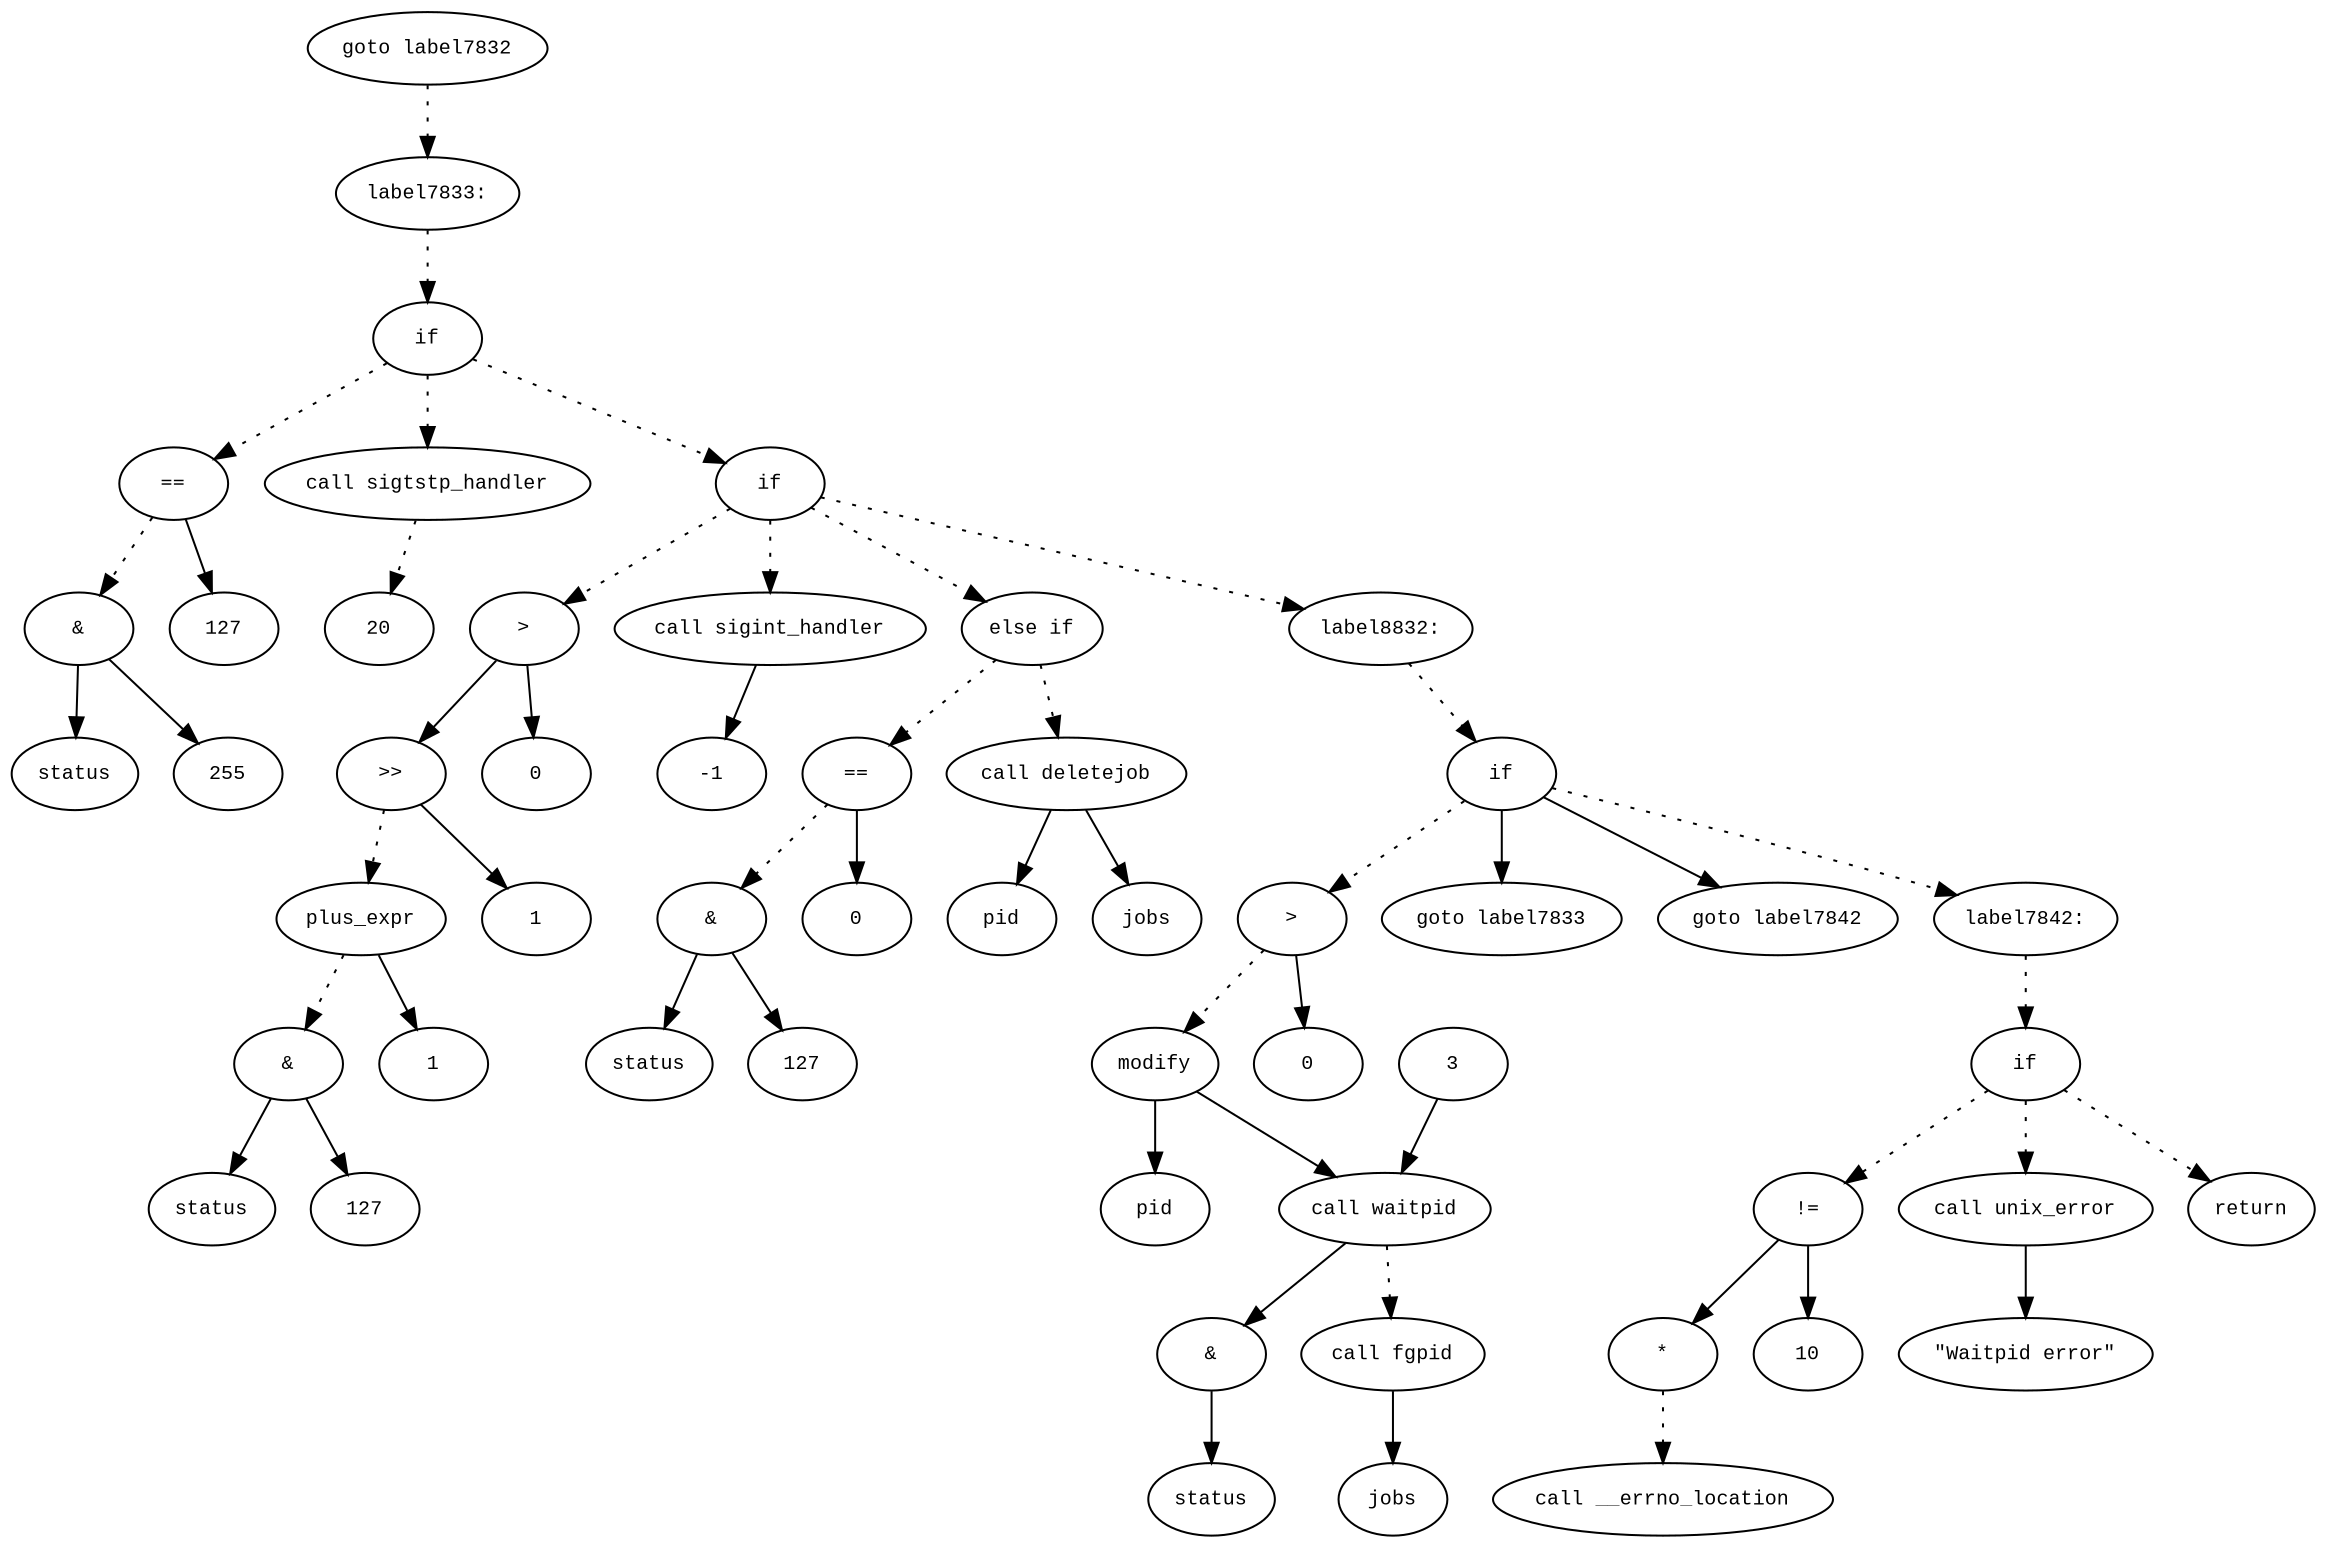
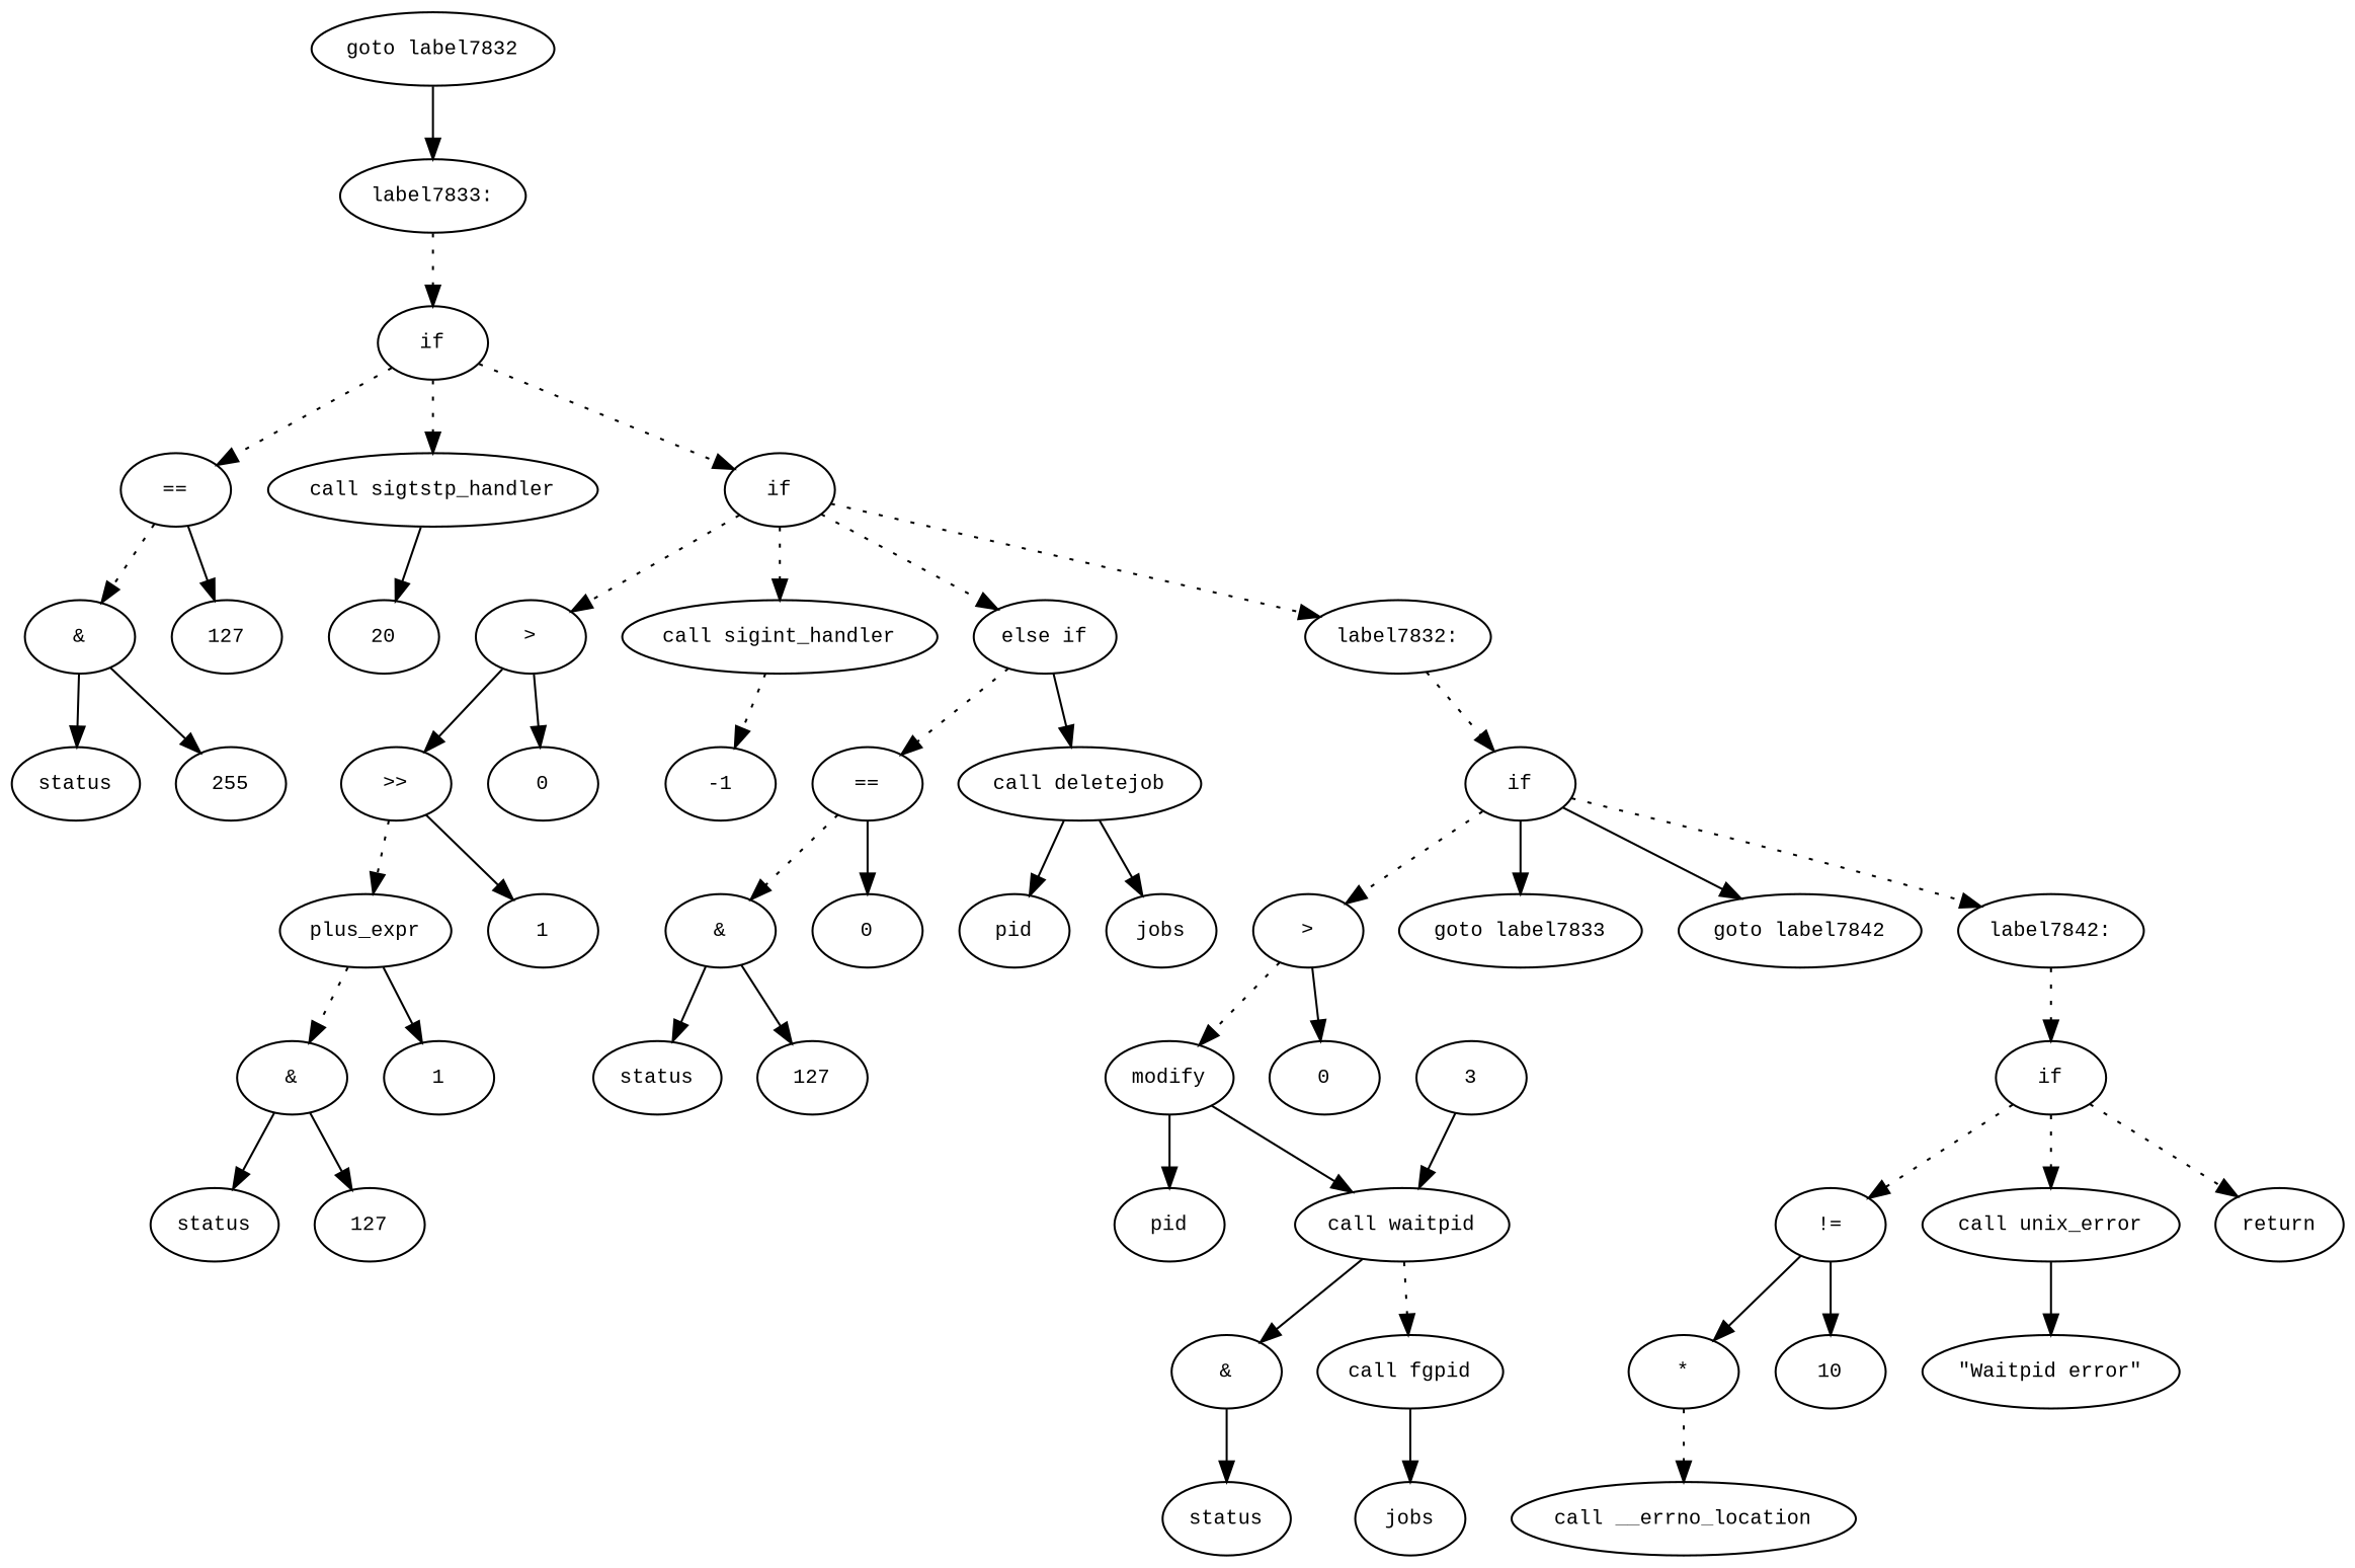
  digraph {
    fontname="Times New Roman"
    fontsize=10
    node [fontname="Courier New" fontsize=10 shape=ellipse]
    edge [fontname="Times New Roman" fontsize=10]
    n1 [label="goto label7832"]
    n2 [label="label7833:"]
    n3 [label=if]
    n4 [label="=="]
    n5 [label="call sigtstp_handler"]
    n6 [label=if]
    n7 [label="&"]
    n8 [label=127]
    n9 [label=20]
    n10 [label=">"]
    n11 [label="call sigint_handler"]
    n12 [label="else if"]
-   n13 [label="label8832:"]
+   n13 [label="label7832:"]
    n14 [label=status]
    n15 [label=255]
    n16 [label=">>"]
    n17 [label=0]
    n18 [label=-1]
    n19 [label="=="]
    n20 [label="call deletejob"]
    n21 [label=if]
    n22 [label=plus_expr]
    n23 [label=1]
    n24 [label="&"]
    n25 [label=1]
    n26 [label=status]
    n27 [label=127]
    n28 [label="&"]
    n29 [label=0]
    n30 [label=pid]
    n31 [label=jobs]
    n32 [label=status]
    n33 [label=127]
    n34 [label=">"]
    n35 [label="goto label7833"]
    n36 [label="goto label7842"]
    n37 [label="label7842:"]
    n38 [label=modify]
    n39 [label=0]
    n40 [label=if]
    n41 [label=pid]
    n42 [label="call waitpid"]
    n43 [label="&"]
    n44 [label="call fgpid"]
    n45 [label=3]
    n46 [label=status]
    n47 [label=jobs]
    n48 [label="!="]
    n49 [label="call unix_error"]
    n50 [label=return]
    n51 [label="*"]
    n52 [label=10]
    n53 [label="\"Waitpid error\""]
    n54 [label="call __errno_location"]
-   n1 -> n2 [style=dotted]
+   n1 -> n2 [style=solid]
    n2 -> n3 [style=dotted]
    n3 -> n4 [style=dotted]
    n3 -> n5 [style=dotted]
    n3 -> n6 [style=dotted]
    n4 -> n7 [style=dotted]
    n4 -> n8
-   n5 -> n9 [style=dotted]
+   n5 -> n9
    n6 -> n10 [style=dotted]
    n6 -> n11 [style=dotted]
    n6 -> n12 [style=dotted]
    n6 -> n13 [style=dotted]
    n7 -> n14
    n7 -> n15
    n10 -> n16
    n10 -> n17
-   n11 -> n18
+   n11 -> n18 [style=dotted]
    n12 -> n19 [style=dotted]
-   n12 -> n20 [style=dotted]
+   n12 -> n20 [style=solid]
    n13 -> n21 [style=dotted]
    n16 -> n22 [style=dotted]
    n16 -> n23
    n19 -> n28 [style=dotted]
    n19 -> n29
    n20 -> n30
    n20 -> n31
    n21 -> n34 [style=dotted]
    n21 -> n35
    n21 -> n36
    n21 -> n37 [style=dotted]
    n22 -> n24 [style=dotted]
    n22 -> n25
    n24 -> n26
    n24 -> n27
    n28 -> n32
    n28 -> n33
    n34 -> n38 [style=dotted]
    n34 -> n39
    n37 -> n40 [style=dotted]
    n38 -> n41
    n38 -> n42 [style=solid]
    n40 -> n48 [style=dotted]
    n40 -> n49 [style=dotted]
    n40 -> n50 [style=dotted]
    n42 -> n43
    n42 -> n44 [style=dotted]
    n43 -> n46
    n44 -> n47
    n45 -> n42
    n48 -> n51
    n48 -> n52
    n49 -> n53
    n51 -> n54 [style=dotted]
  }
